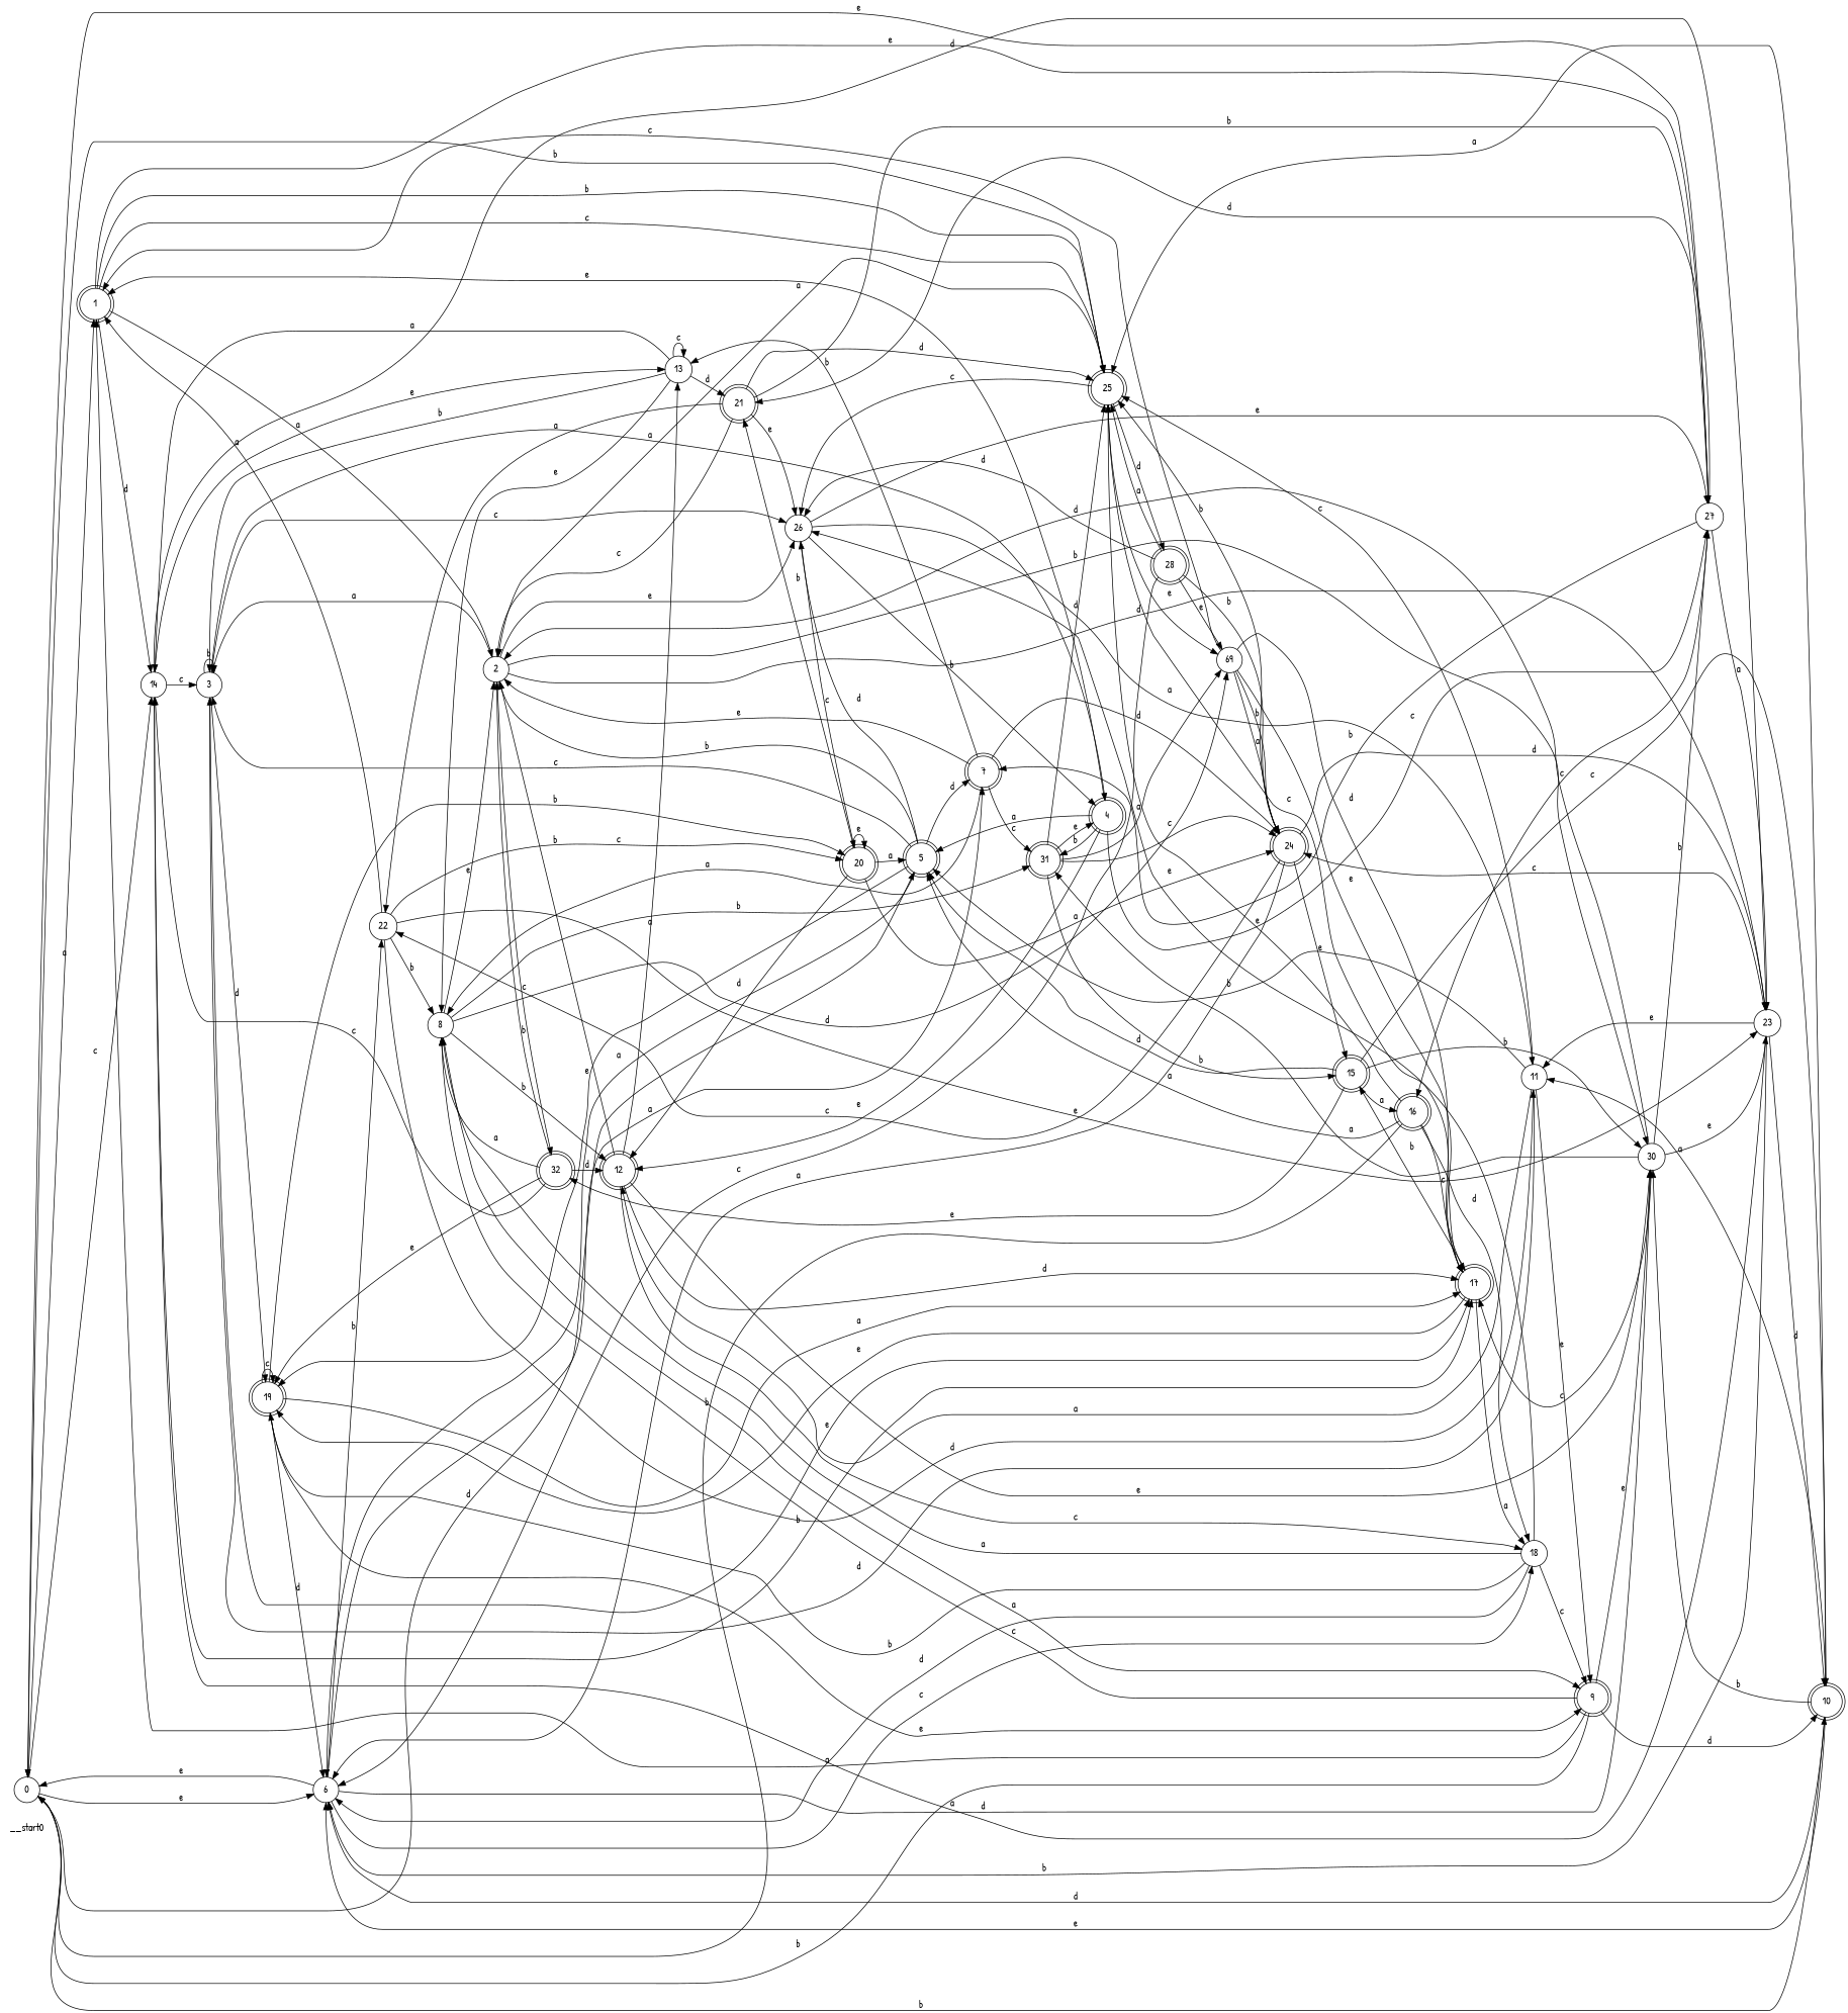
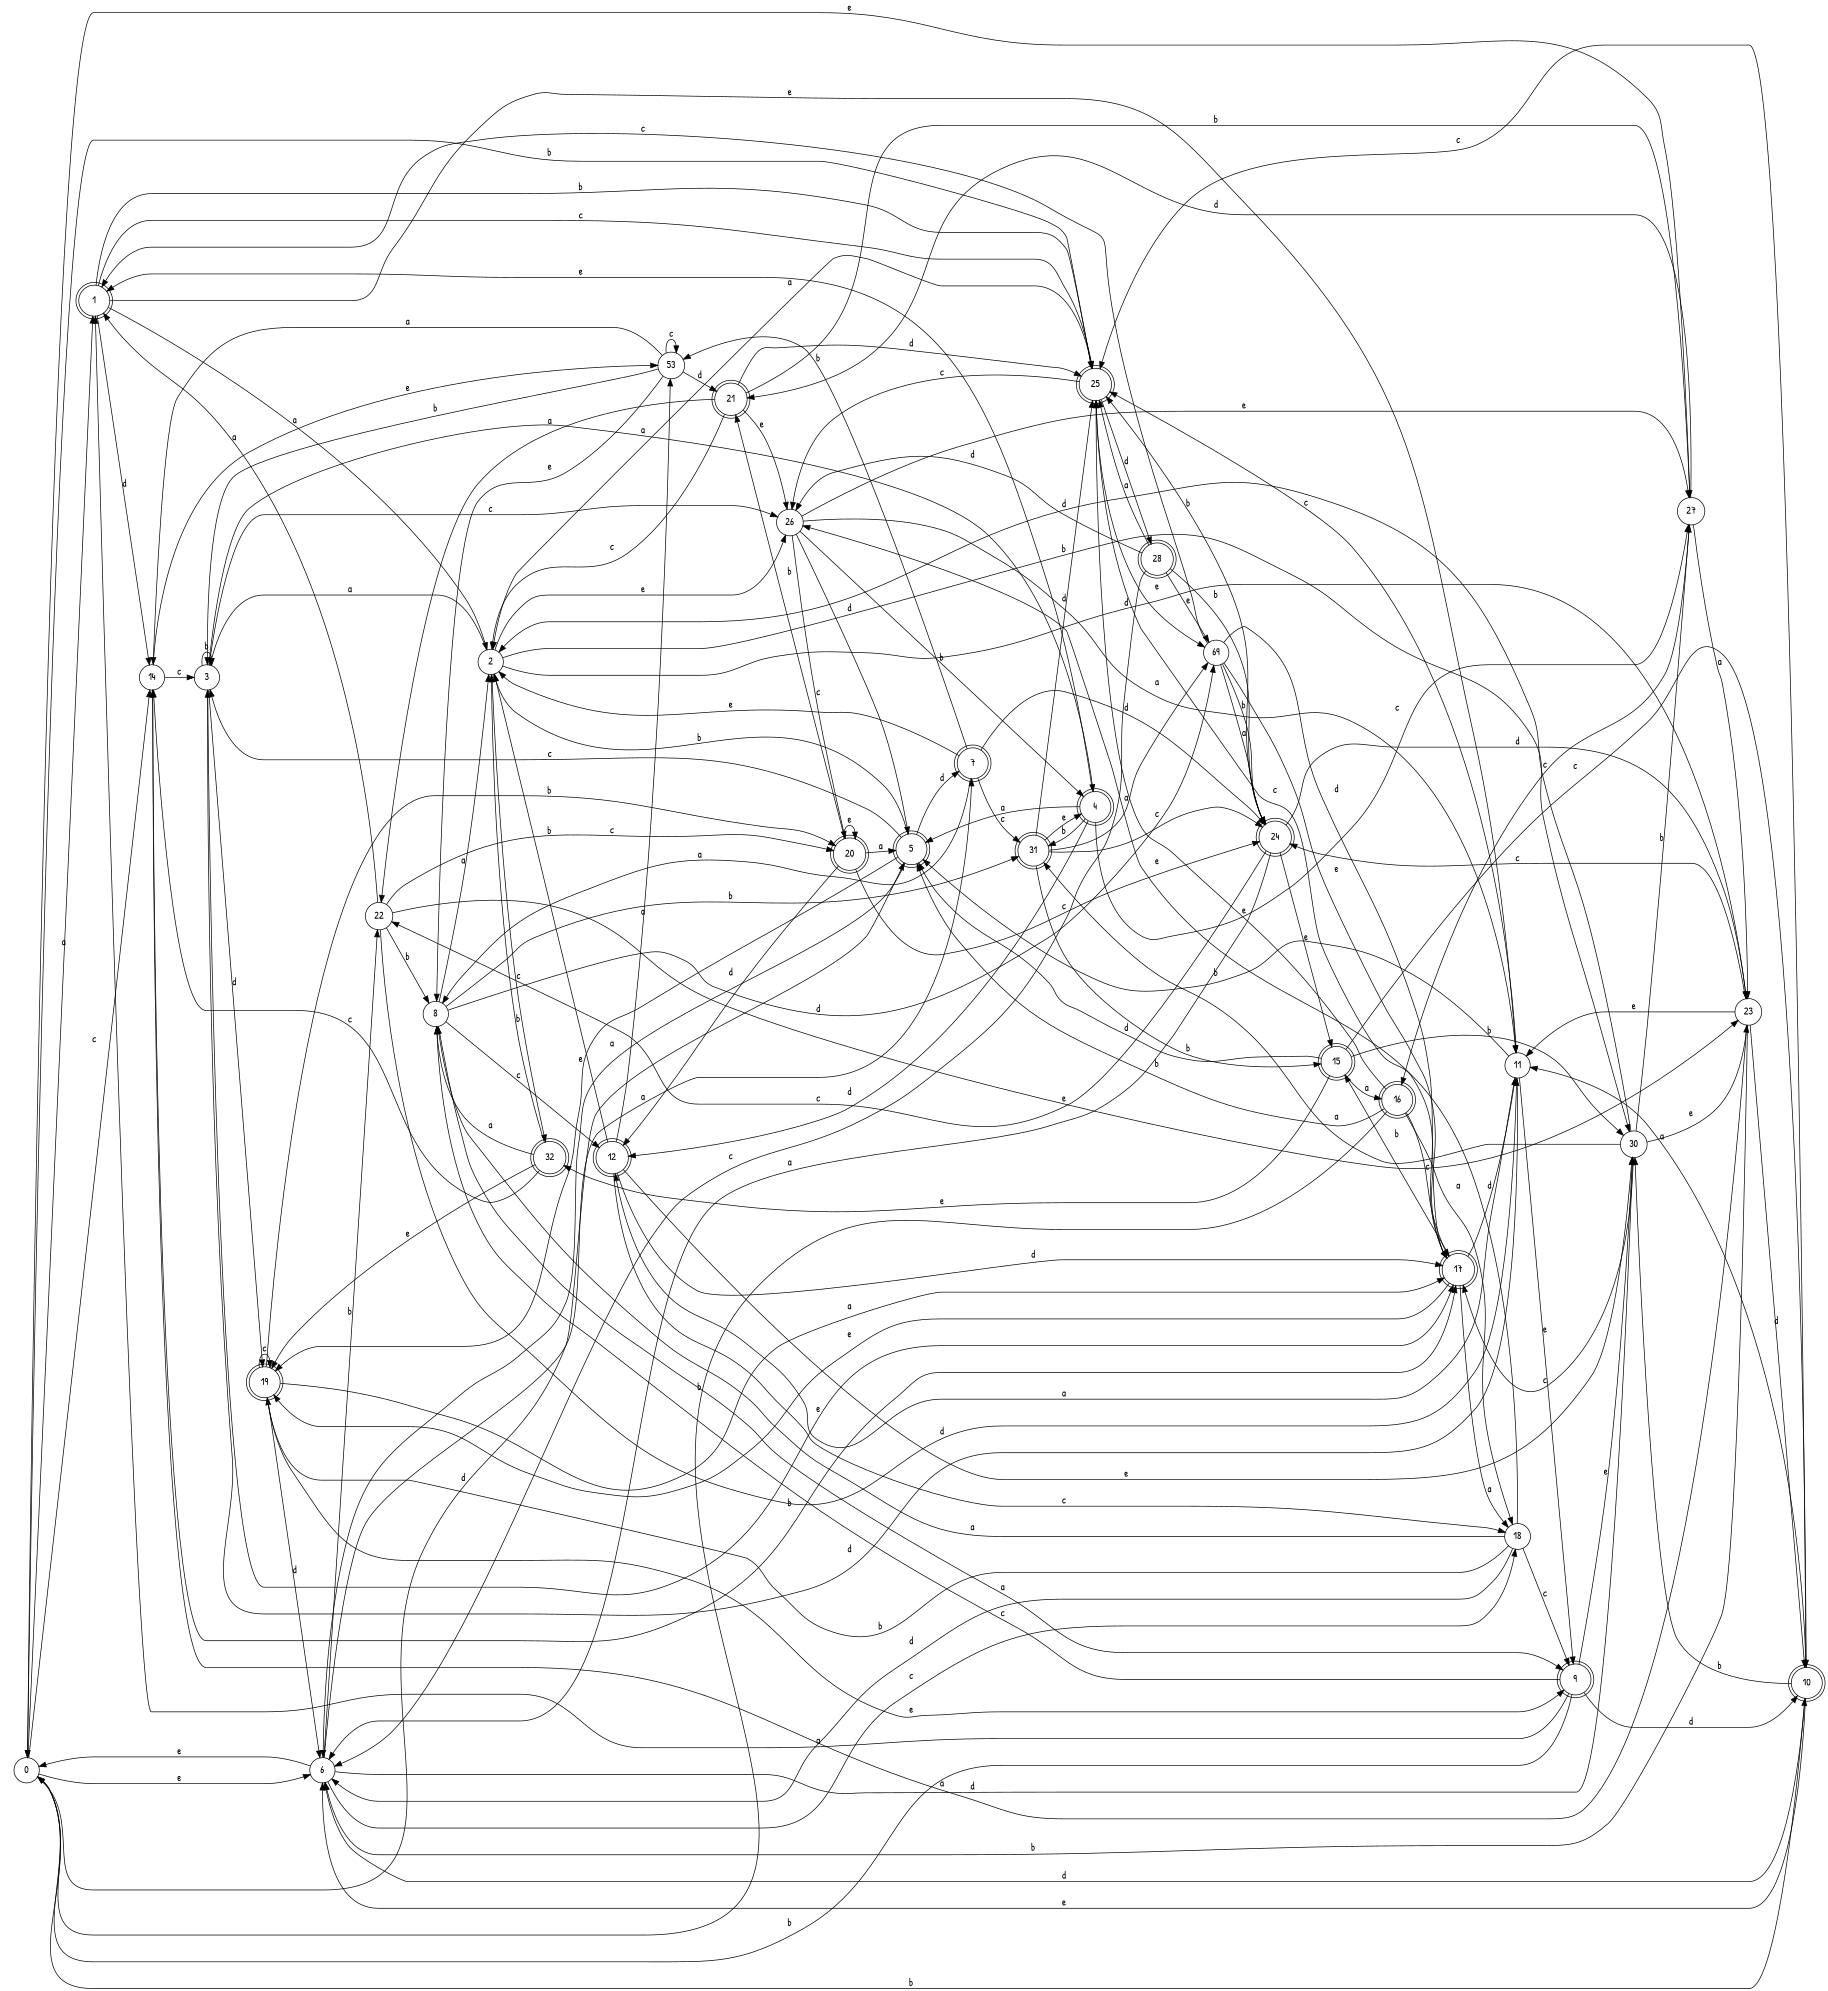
  digraph {
    fontname="Patrick Hand"
    rankdir=LR
    node [fontname="Patrick Hand" shape=doublecircle color=black fillcolor=white style="rounded,filled"]
    edge [fontname="Patrick Hand"]
-   __start0 [shape=none color="" fillcolor="" style=""]
    n2 [label=0 shape=circle style=filled]
    n3 [label=1]
    n4 [label=5]
    n5 [label=6 shape=circle style=filled]
    n6 [label=10]
    n7 [label=14 shape=circle style=filled]
    n8 [label=2 shape=circle style=filled]
    n9 [label=25]
    n10 [label=27 shape=circle style=filled]
    n11 [label=3 shape=circle style=filled]
    n12 [label=19]
    n13 [label=7]
    n14 [label=30 shape=circle style=filled]
    n15 [label=18 shape=circle style=filled]
    n16 [label=22 shape=circle style=filled]
    n17 [label=11 shape=circle style=filled]
    n18 [label=23 shape=circle style=filled]
    n19 [label=17]
-   n20 [label=13 shape=circle style=filled]
+   n20 [label=53 shape=circle style=filled]
    n21 [label=26 shape=circle style=filled]
    n22 [label=32]
    n23 [label=69 shape=circle style=filled]
    n24 [label=28]
    n25 [label=21]
    n26 [label=16]
    n27 [label=4]
    n28 [label=24]
    n29 [label=20]
    n30 [label=31]
    n31 [label=12]
    n32 [label=8 shape=circle style=filled]
    n33 [label=15]
    n34 [label=9]
    n2 -> n3 [label=a]
    n2 -> n4 [label=d]
    n2 -> n5 [label=e]
    n2 -> n6 [label=b]
    n2 -> n7 [label=c]
    n3 -> n7 [label=d]
    n3 -> n8 [label=a]
    n3 -> n9 [label=b]
    n3 -> n9 [label=c]
-   n3 -> n10 [label=e]
+   n3 -> n17 [label=e]
    n4 -> n5 [label=a]
    n4 -> n8 [label=b]
    n4 -> n11 [label=c]
    n4 -> n12 [label=e]
    n4 -> n13 [label=d]
    n5 -> n2 [label=e]
    n5 -> n13 [label=a]
    n5 -> n14 [label=d]
    n5 -> n15 [label=c]
    n5 -> n16 [label=b]
    n6 -> n5 [label=d]
    n6 -> n5 [label=e]
-   n6 -> n9 [label=a]
+   n6 -> n9 [label=c]
    n6 -> n14 [label=b]
    n6 -> n17 [label=a]
    n7 -> n11 [label=c]
-   n7 -> n18 [label=d]
    n7 -> n19 [label=b]
    n7 -> n20 [label=e]
    n8 -> n11 [label=a]
    n8 -> n14 [label=b]
    n8 -> n18 [label=d]
    n8 -> n21 [label=e]
    n8 -> n22 [label=c]
    n9 -> n2 [label=b]
    n9 -> n8 [label=a]
    n9 -> n21 [label=c]
    n9 -> n23 [label=e]
    n9 -> n24 [label=d]
    n10 -> n2 [label=e]
-   n10 -> n13 [label=b]
    n10 -> n18 [label=a]
    n10 -> n25 [label=d]
    n10 -> n26 [label=c]
    n11 -> n11 [label=b]
    n11 -> n12 [label=d]
    n11 -> n19 [label=e]
    n11 -> n21 [label=c]
    n11 -> n27 [label=a]
    n12 -> n5 [label=d]
    n12 -> n12 [label=c]
    n12 -> n19 [label=a]
    n12 -> n29 [label=b]
    n12 -> n34 [label=e]
    n13 -> n8 [label=e]
    n13 -> n20 [label=b]
    n13 -> n28 [label=d]
    n13 -> n30 [label=c]
    n13 -> n32 [label=a]
    n14 -> n8 [label=d]
    n14 -> n10 [label=b]
    n14 -> n18 [label=e]
    n14 -> n19 [label=c]
    n14 -> n30 [label=a]
    n15 -> n5 [label=d]
    n15 -> n12 [label=b]
    n15 -> n21 [label=e]
    n15 -> n32 [label=a]
    n15 -> n34 [label=c]
    n16 -> n3 [label=a]
    n16 -> n17 [label=d]
    n16 -> n18 [label=e]
    n16 -> n29 [label=c]
    n16 -> n32 [label=b]
    n17 -> n4 [label=b]
    n17 -> n9 [label=c]
    n17 -> n11 [label=d]
    n17 -> n31 [label=a]
    n17 -> n34 [label=e]
    n18 -> n5 [label=b]
    n18 -> n6 [label=d]
    n18 -> n7 [label=a]
    n18 -> n17 [label=e]
    n18 -> n28 [label=c]
    n19 -> n9 [label=c]
    n19 -> n12 [label=e]
    n19 -> n15 [label=a]
+   n19 -> n17 [label=d]
    n19 -> n33 [label=b]
    n20 -> n7 [label=a]
    n20 -> n11 [label=b]
    n20 -> n20 [label=c]
    n20 -> n25 [label=d]
    n20 -> n32 [label=e]
-   n4 -> n21 [label=d]
+   n21 -> n4 [label=d]
    n21 -> n10 [label=e]
    n21 -> n17 [label=a]
    n21 -> n27 [label=b]
    n21 -> n29 [label=c]
    n22 -> n7 [label=c]
    n22 -> n8 [label=b]
    n22 -> n12 [label=e]
-   n22 -> n31 [label=d]
    n22 -> n32 [label=a]
    n23 -> n3 [label=c]
    n23 -> n19 [label=d]
    n23 -> n19 [label=e]
    n23 -> n28 [label=a]
    n23 -> n28 [label=b]
    n24 -> n5 [label=c]
    n24 -> n9 [label=a]
    n24 -> n21 [label=d]
    n24 -> n23 [label=e]
    n24 -> n28 [label=b]
    n25 -> n8 [label=c]
    n25 -> n9 [label=d]
    n25 -> n10 [label=b]
    n25 -> n16 [label=a]
    n25 -> n21 [label=e]
    n26 -> n2 [label=b]
-   n26 -> n4 [label=a]
+   n26 -> n4 [label=b]
    n26 -> n9 [label=e]
-   n26 -> n15 [label=d]
+   n26 -> n15 [label=a]
    n26 -> n19 [label=c]
    n27 -> n3 [label=e]
    n27 -> n4 [label=a]
    n27 -> n10 [label=c]
    n27 -> n30 [label=b]
-   n27 -> n31 [label=e]
+   n27 -> n31 [label=d]
    n28 -> n5 [label=a]
    n28 -> n9 [label=b]
    n28 -> n16 [label=c]
    n28 -> n18 [label=d]
    n28 -> n33 [label=e]
    n29 -> n4 [label=a]
    n29 -> n25 [label=b]
-   n29 -> n28 [label=a]
+   n29 -> n28 [label=c]
    n29 -> n29 [label=e]
    n29 -> n31 [label=d]
    n30 -> n9 [label=d]
    n30 -> n23 [label=a]
    n30 -> n27 [label=e]
    n30 -> n28 [label=c]
    n30 -> n33 [label=b]
    n31 -> n8 [label=b]
    n31 -> n14 [label=e]
    n31 -> n15 [label=c]
    n31 -> n19 [label=d]
    n31 -> n20 [label=a]
-   n32 -> n8 [label=e]
+   n32 -> n8 [label=a]
    n32 -> n23 [label=d]
    n32 -> n30 [label=b]
-   n32 -> n31 [label=b]
+   n32 -> n31 [label=c]
    n32 -> n34 [label=a]
    n33 -> n4 [label=d]
    n33 -> n6 [label=c]
    n33 -> n14 [label=b]
    n33 -> n22 [label=e]
    n33 -> n26 [label=a]
    n34 -> n2 [label=b]
    n34 -> n3 [label=a]
    n34 -> n6 [label=d]
    n34 -> n14 [label=e]
    n34 -> n32 [label=c]
  }
